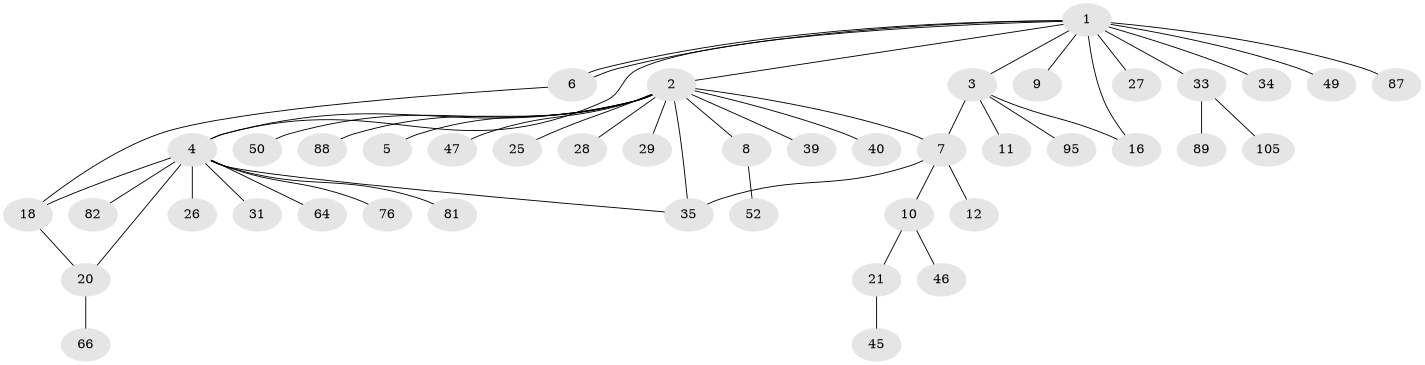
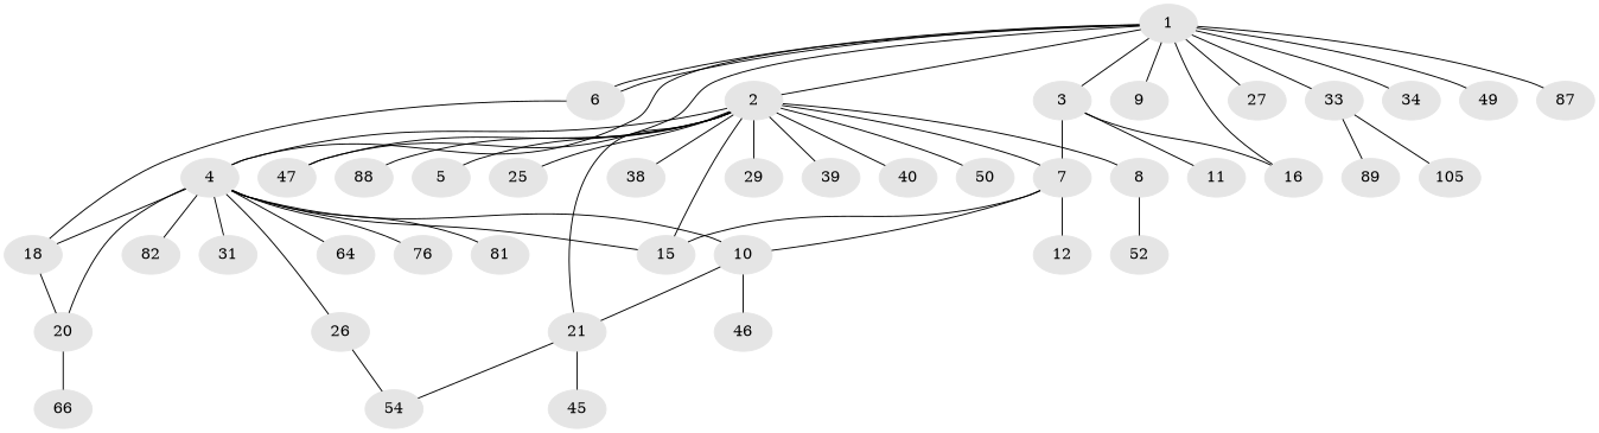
  graph {
    node [color=gray90 style=filled]
    2 [super="+23"]
    4
    47 [super="+78"]
    5
    7 [super="+43+56+60+91+100+102+36+30+59+14+61"]
    8 [super="+80"]
-   15 [super="+70+62" label=35]
+   15 [super="+70+62"]
    21 [super="+22"]
    25 [super="+41"]
-   28 [super="+58"]
+   28 [super="+58" label=38]
    29
    39
    40
    50
    88
    1
    3 [super="+13"]
    6
    9
    16 [super="+32"]
    27
    33 [super="+55"]
    34
    49
    87 [super="+109"]
    11
-   95
    10 [super="+44+42+19+110+99+17"]
    18 [super="+38"]
    20 [super="+72+48"]
    26 [super="+106+111"]
    31
    64
    76
    81
    82
    89
    105
    12 [super="+53+93+57"]
    52
+   54
    45
    46
    66 [super="+101+74"]
    2 -- 4
    2 -- 47
    2 -- 5
    2 -- 7
    2 -- 8 [weight=2]
    2 -- 15
+   2 -- 21
    2 -- 25
    2 -- 28
    2 -- 29
    2 -- 39
    2 -- 40
    2 -- 50
    2 -- 88
    4 -- 15
+   4 -- 10
    4 -- 18
    4 -- 20
    4 -- 26
    4 -- 31
    4 -- 64
    4 -- 76
    4 -- 81
    4 -- 82
    7 -- 15
    7 -- 10
    7 -- 12
    8 -- 52
+   21 -- 54
    21 -- 45
    1 -- 2
    1 -- 4
+   1 -- 47
    1 -- 3
    1 -- 6
    1 -- 6
    1 -- 9
    1 -- 16
    1 -- 27
    1 -- 33 [weight=2]
    1 -- 34
    1 -- 49
    1 -- 87
    3 -- 7
    3 -- 16
    3 -- 11
-   3 -- 95
    6 -- 18
    33 -- 89
    33 -- 105
    10 -- 21
    10 -- 46
    18 -- 20
    20 -- 66
+   26 -- 54
  }
